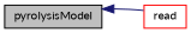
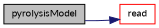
  digraph {
    rankdir=LR
    fontname=Lato
    node [fontname=Lato fontsize=10 shape=record]
    n1 [color=black fillcolor=grey75 fontcolor=black height=0.2 label=pyrolysisModel style=filled width=0.4]
    n2 [color=red height=0.2 label=read width=0.4]
-   n2 -> n1 [color=midnightblue fontname=Lato fontsize=10 labelfontname=FreeSans labelfontsize=10 style=solid]
+   n1 -> n2 [color=midnightblue fontname=Lato fontsize=10 labelfontname=FreeSans labelfontsize=10 style=solid]
  }
